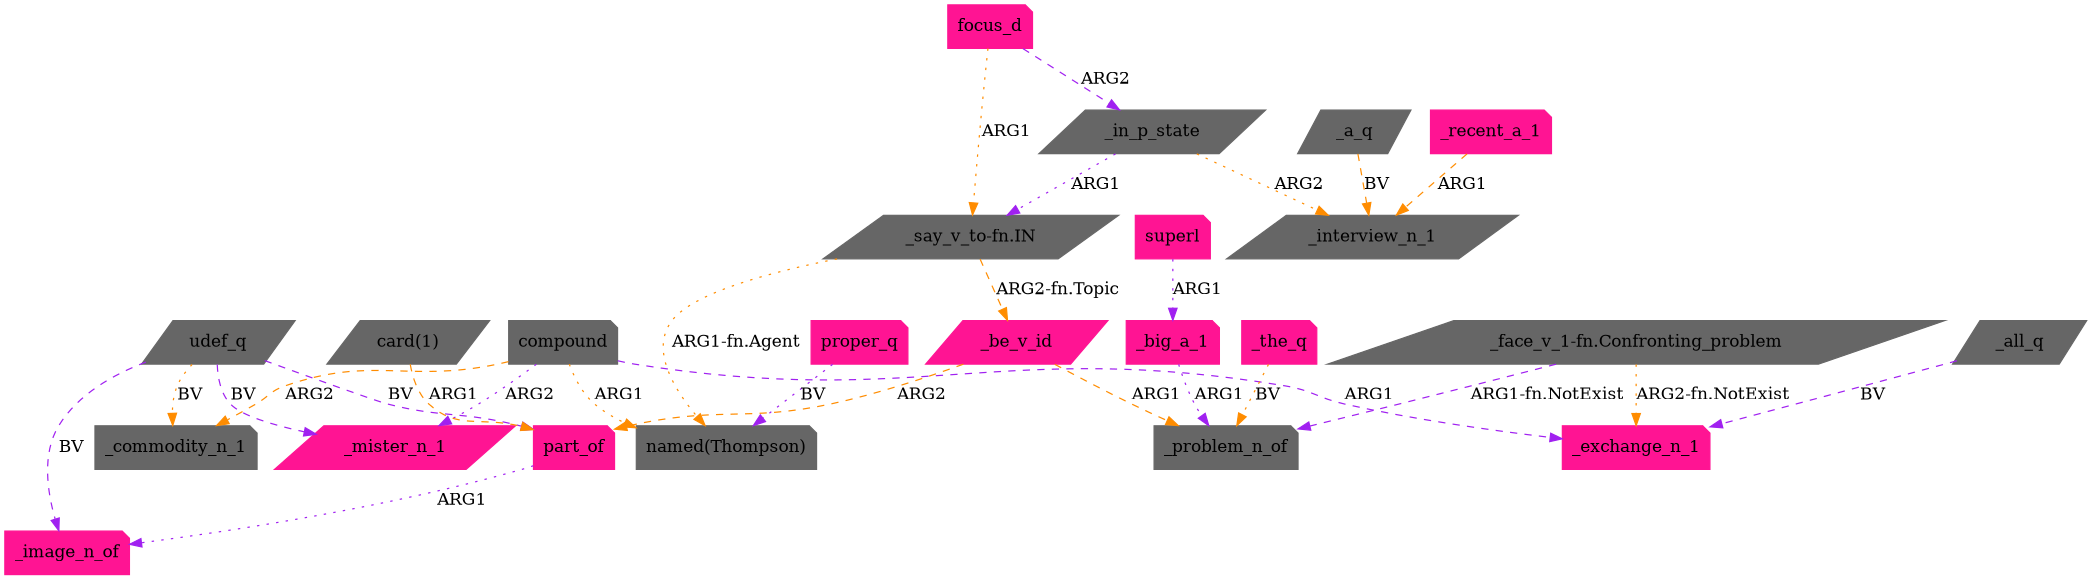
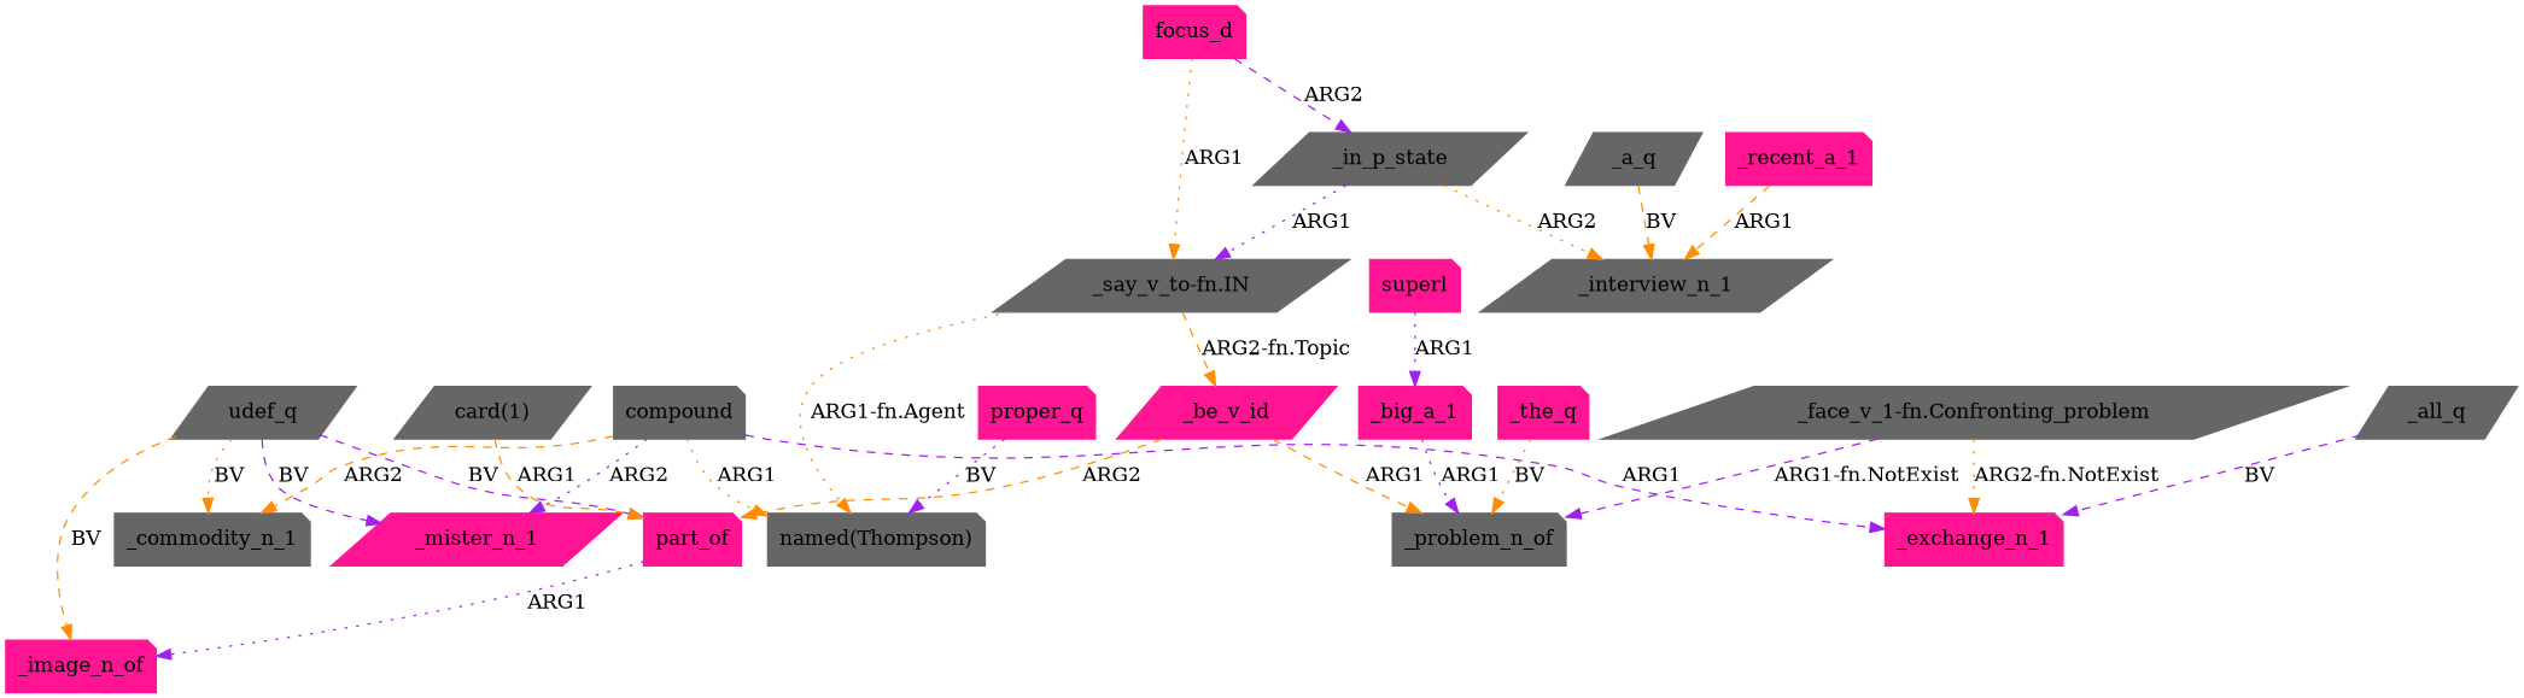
  digraph {
    node [color=gray40 shape=note style=filled]
    edge [color=darkorange style=dashed]
    udef_q [shape=parallelogram]
    part_of [color=deeppink]
    _commodity_n_1
    _mister_n_1 [color=deeppink shape=parallelogram]
    _image_n_of [color=deeppink]
    _recent_a_1 [color=deeppink]
    _interview_n_1 [shape=parallelogram]
    proper_q [color=deeppink]
    "named(Thompson)"
    "_face_v_1-fn.Confronting_problem" [shape=parallelogram]
    _exchange_n_1 [color=deeppink]
    _problem_n_of
    compound
    _a_q [shape=parallelogram]
    focus_d [color=deeppink]
    _in_p_state [shape=parallelogram]
    "_say_v_to-fn.IN" [shape=parallelogram]
    _be_v_id [color=deeppink shape=parallelogram]
    _the_q [color=deeppink]
    "card(1)" [shape=parallelogram]
    _big_a_1 [color=deeppink]
    superl [color=deeppink]
    _all_q [shape=parallelogram]
    udef_q -> part_of [color=purple label=BV]
    udef_q -> _commodity_n_1 [label=BV style=dotted]
    udef_q -> _mister_n_1 [color=purple label=BV]
-   udef_q -> _image_n_of [color=purple label=BV]
+   udef_q -> _image_n_of [label=BV]
    part_of -> _image_n_of [color=purple label=ARG1 style=dotted]
    _recent_a_1 -> _interview_n_1 [label=ARG1]
    proper_q -> "named(Thompson)" [color=purple label=BV style=dotted]
    "_face_v_1-fn.Confronting_problem" -> _exchange_n_1 [label="ARG2-fn.NotExist" style=dotted]
    "_face_v_1-fn.Confronting_problem" -> _problem_n_of [color=purple label="ARG1-fn.NotExist"]
    compound -> _commodity_n_1 [label=ARG2]
    compound -> _mister_n_1 [color=purple label=ARG2 style=dotted]
    compound -> "named(Thompson)" [label=ARG1 style=dotted]
    compound -> _exchange_n_1 [color=purple label=ARG1]
    _a_q -> _interview_n_1 [label=BV]
    focus_d -> _in_p_state [color=purple label=ARG2]
    focus_d -> "_say_v_to-fn.IN" [label=ARG1 style=dotted]
    _in_p_state -> _interview_n_1 [label=ARG2 style=dotted]
    _in_p_state -> "_say_v_to-fn.IN" [color=purple label=ARG1 style=dotted]
    "_say_v_to-fn.IN" -> "named(Thompson)" [label="ARG1-fn.Agent" style=dotted]
    "_say_v_to-fn.IN" -> _be_v_id [label="ARG2-fn.Topic"]
    _be_v_id -> part_of [label=ARG2]
    _be_v_id -> _problem_n_of [label=ARG1]
    _the_q -> _problem_n_of [label=BV style=dotted]
    "card(1)" -> part_of [label=ARG1]
    _big_a_1 -> _problem_n_of [color=purple label=ARG1 style=dotted]
    superl -> _big_a_1 [color=purple label=ARG1 style=dotted]
    _all_q -> _exchange_n_1 [color=purple label=BV]
  }
